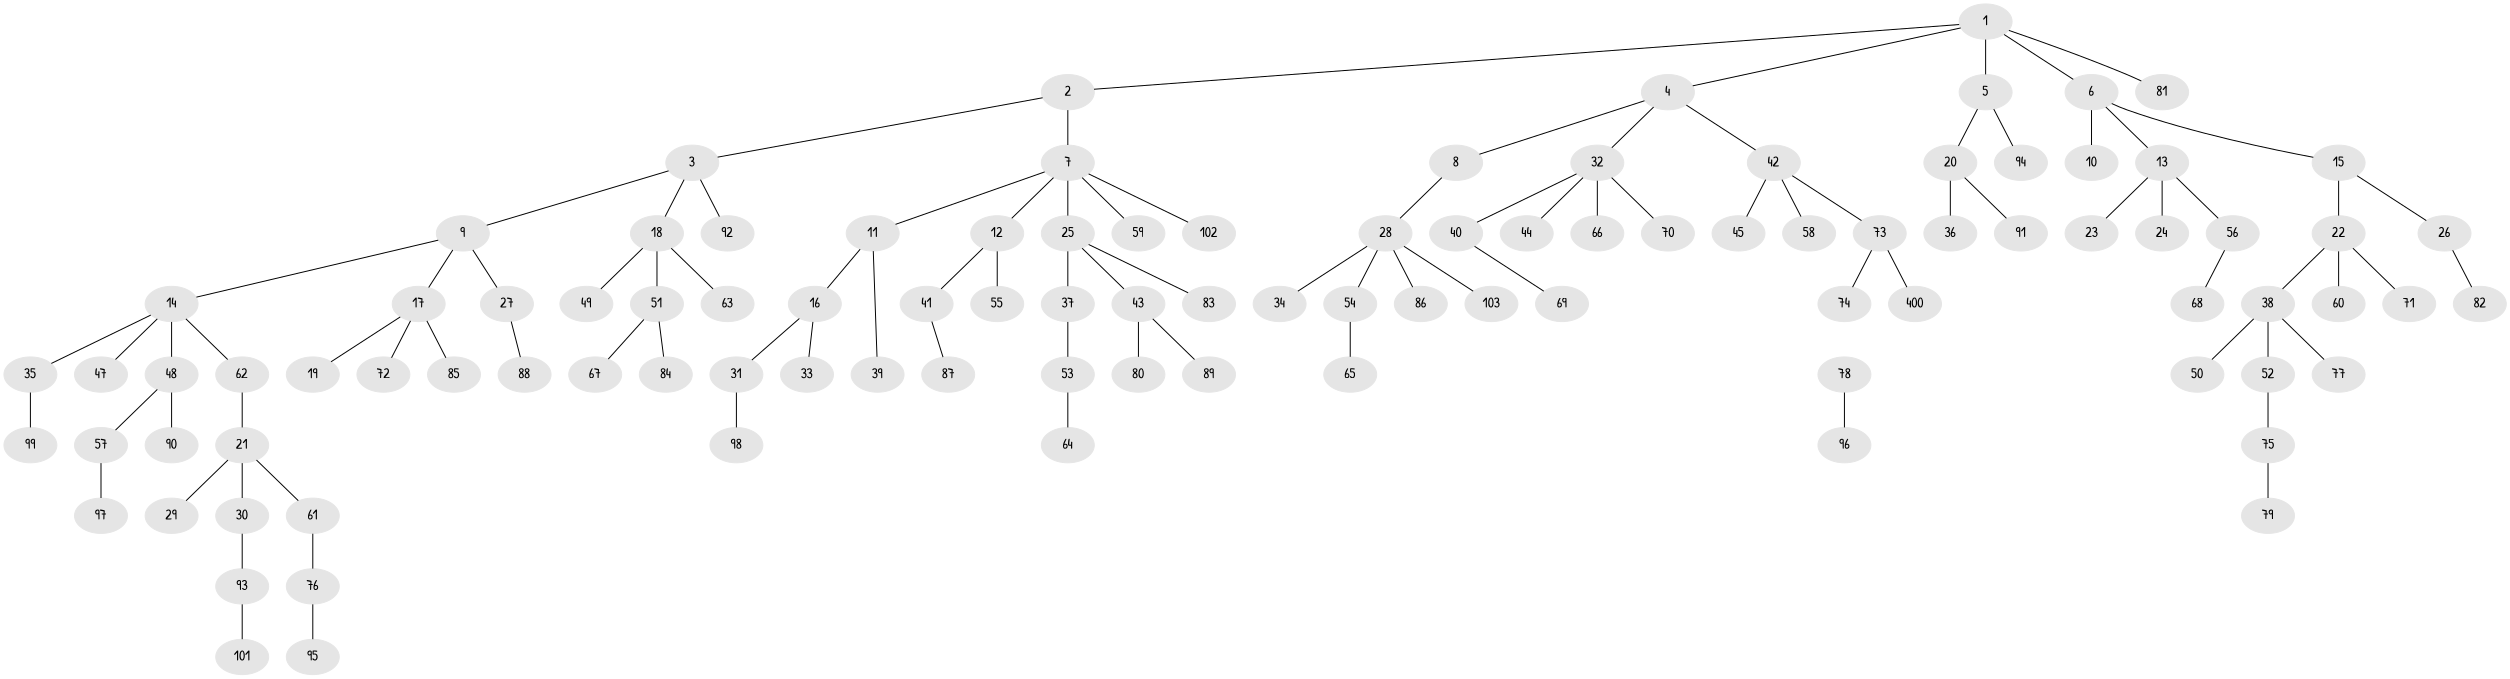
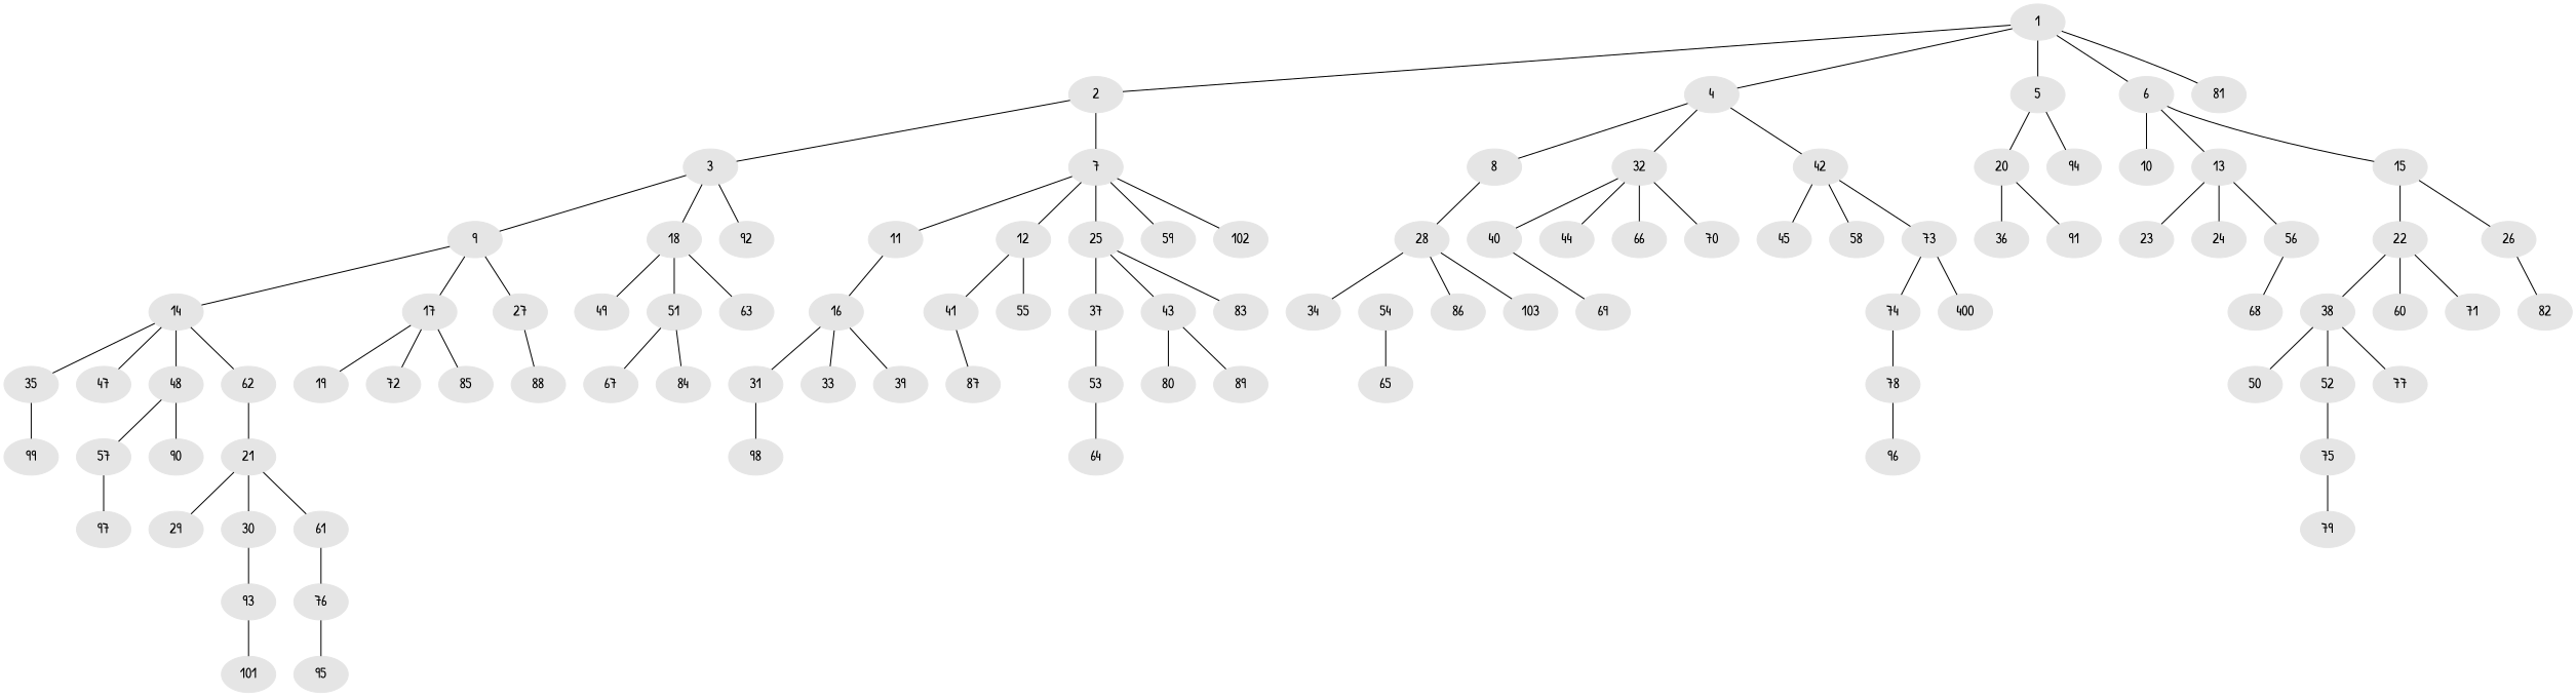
  graph {
    fontname="Patrick Hand"
    node [color=gray90 fontname="Patrick Hand" style=filled]
    edge [fontname="Patrick Hand"]
    1
    2
    4
    5
    6
    81
    3
    7
    8
    32
    42
    20
    94
    10
    13
    15
    9
    18
    92
    11
    12
    25
    59
    102
    14
    17
    27
    49
    51
    63
    28
    40
    44
    66
    70
    45
    58
    73
    36
    91
    23
    24
    56
    22
    26
    16
    41
    55
    37
    43
    83
    34
    54
    86
    103
    35
    47
    48
    62
    19
    72
    85
    88
    31
    33
    39
    87
    68
    99
    57
    90
    21
    38
    60
    71
    82
    98
    67
    84
    29
    30
    61
    93
    76
    50
    52
    77
    53
    80
    89
    65
    101
    69
    64
    75
    74
    n97 [label=400]
    97
    79
    95
    78
    96
    1 -- 2
    1 -- 4
    1 -- 5
    1 -- 6
    1 -- 81
    2 -- 3
    2 -- 7
    4 -- 8
    4 -- 32
    4 -- 42
    5 -- 20
    5 -- 94
    6 -- 10
    6 -- 13
    6 -- 15
    3 -- 9
    3 -- 18
    3 -- 92
    7 -- 11
    7 -- 12
    7 -- 25
    7 -- 59
    7 -- 102
    8 -- 28
    32 -- 40
    32 -- 44
    32 -- 66
    32 -- 70
    42 -- 45
    42 -- 58
    42 -- 73
    20 -- 36
    20 -- 91
    13 -- 23
    13 -- 24
    13 -- 56
    15 -- 22
    15 -- 26
    9 -- 14
    9 -- 17
    9 -- 27
    18 -- 49
    18 -- 51
    18 -- 63
    11 -- 16
    12 -- 41
    12 -- 55
    25 -- 37
    25 -- 43
    25 -- 83
    14 -- 35
    14 -- 47
    14 -- 48
    14 -- 62
    17 -- 19
    17 -- 72
    17 -- 85
    27 -- 88
    51 -- 67
    51 -- 84
    28 -- 34
-   28 -- 54
    28 -- 86
    28 -- 103
    40 -- 69
    73 -- 74
    73 -- n97
    56 -- 68
    22 -- 38
    22 -- 60
    22 -- 71
    26 -- 82
    16 -- 31
    16 -- 33
-   11 -- 39
+   16 -- 39
    41 -- 87
    37 -- 53
    43 -- 80
    43 -- 89
    54 -- 65
    35 -- 99
    48 -- 57
    48 -- 90
    62 -- 21
    31 -- 98
    57 -- 97
    21 -- 29
    21 -- 30
    21 -- 61
    38 -- 50
    38 -- 52
    38 -- 77
    30 -- 93
    61 -- 76
    93 -- 101
    76 -- 95
    52 -- 75
    53 -- 64
    75 -- 79
+   74 -- 78
    78 -- 96
  }
